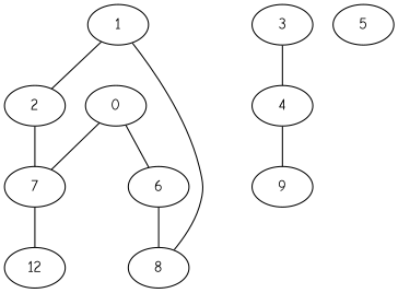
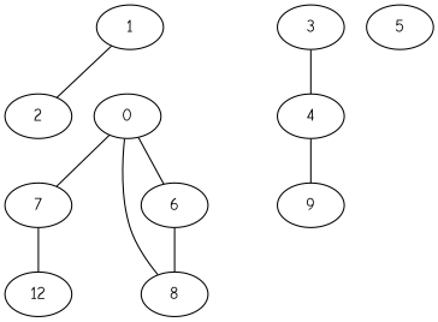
  graph {
    fontname="Comic Neue"
    node [fontname="Comic Neue" type=corner y=355]
    edge [fontname="Comic Neue" frequency=1 type0=line]
    0 [x=139 y=322]
    7 [type=intersection x=155]
    8 [type=intersection x=147 y=286]
    6 [type=intersection x=370 y=288]
    n5 [label=12 type=endpoint x=161]
    9 [x=63]
    1 [x=442 y=362]
    2 [type=intersection x=360 y=340]
    3 [x=469 y=468]
    4 [x=52 y=434]
    5 [type=circle x=252 y=197]
    0 -- 7 [angle0=1.12]
-   1 -- 8 [angle0=-1.35]
+   0 -- 8 [angle0=-1.35]
    0 -- 6 [angle0=-1.38]
    7 -- n5 [angle0=.00]
    6 -- 8 [angle0=375.98 angle1=297.06 frequency=2 type0=arc type1=arc]
    1 -- 2 [angle0=.26]
-   2 -- 7 [angle0=-.07]
    3 -- 4 [angle0=.08]
    4 -- 9 [angle0=-1.43]
  }
